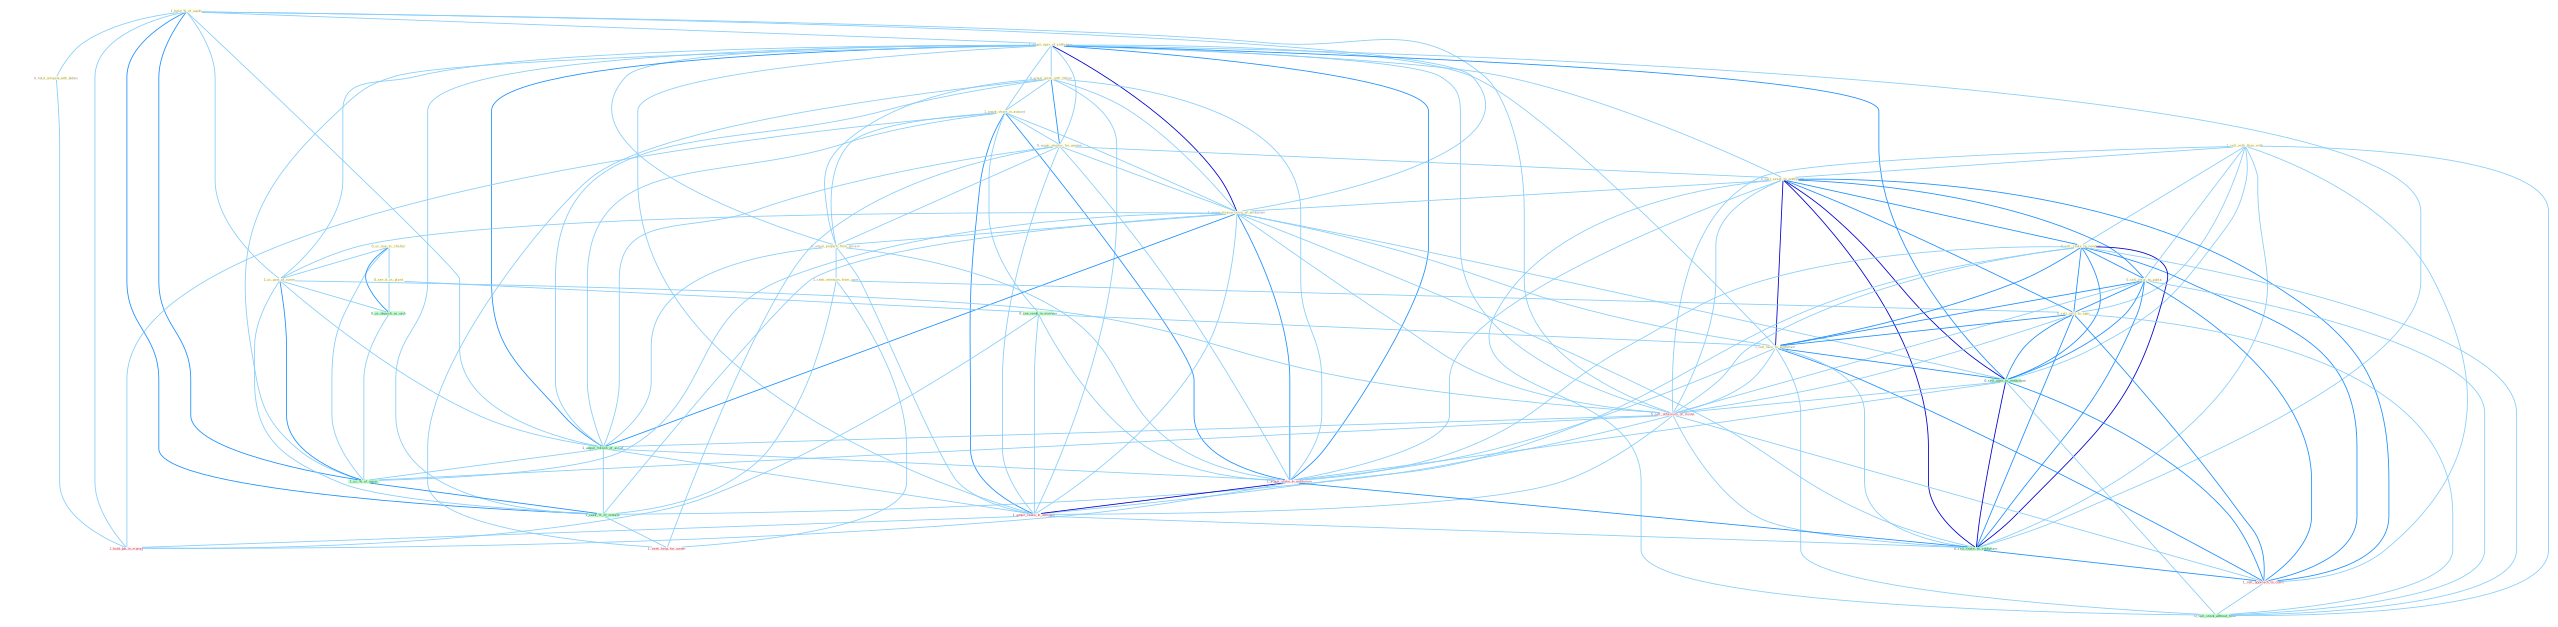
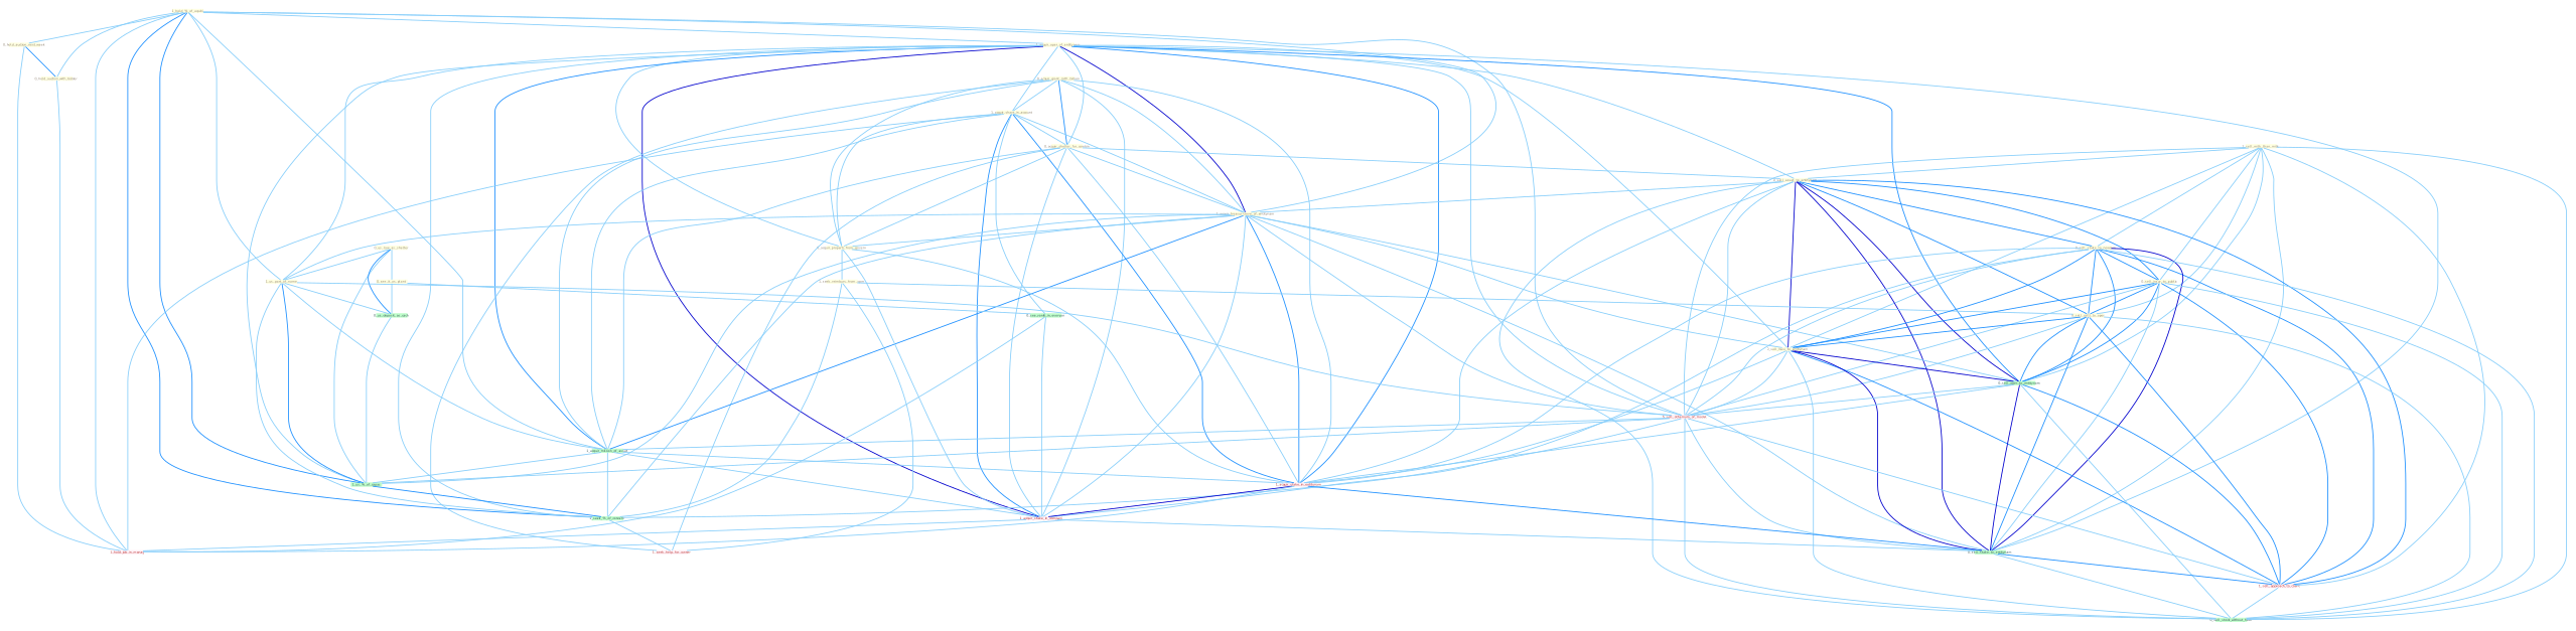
  graph {
    fontname=Nunito
    node [color="#ffffe0" fixedsize=true fontcolor="#8b7d6b" fontname=Nunito fontsize=4 shape=polygon style=filled]
    edge [color="#87cefa" fontname=Nunito w=1]
    "1_hold_%_of_equiti " [height=.06 width=.5]
    "1_acquir_oper_of_entitynam " [height=.06 width=.5]
    n3 [height=.06 label="0_acquir_giant_cattl_billion" width=.5]
    "1_acquir_share_in_account " [height=.06 width=.5]
    n5 [height=.06 label="0_acquir_shelter_for_combin" width=.5]
    "1_sell_milk_than_milk " [height=.06 width=.5]
    "0_us_law_as_shelter " [height=.06 width=.5]
    "0_sell_asset_to_entitynam " [height=.06 width=.5]
+   "0_hold_auction_next_week " [height=.06 width=.5]
    "1_acquir_treasur-trove_of_entitynam " [height=.06 width=.5]
    "0_see_it_as_plant " [height=.06 width=.5]
    "0_acquir_properti_from_govern " [height=.06 width=.5]
    "1_seek_reimburs_from_oper " [height=.06 width=.5]
    "0_sell_stake_to_newcom " [height=.06 width=.5]
    "1_us_part_of_name " [height=.06 width=.5]
    "0_sell_insur_to_public " [height=.06 width=.5]
-   "0_hold_auction_with_bidder " [height=.06 width=.5 label="0_hold_compani_with_bidder"]
+   "0_hold_auction_with_bidder " [height=.06 width=.5]
    "0_sell_cattl_to_oper " [height=.06 width=.5]
    "0_sell_busi_to_entitynam " [height=.06 width=.5]
    n20 [color="#fff0f5" fontcolor="#b22222" height=.06 label="5_sell_othernum_of_model" width=.5]
    "1_acquir_stake_in_entitynam " [color="#fff0f5" fontcolor="#b22222" height=.06 width=.5]
    "1_acquir_stake_in_compani " [color="#fff0f5" fontcolor="#b22222" height=.06 width=.5]
    "1_sell_approach_to_client " [color="#fff0f5" fontcolor="#b22222" height=.06 width=.5]
    "1_hold_job_in_manag " [color="#fff0f5" fontcolor="#b22222" height=.06 width=.5]
    "1_seek_help_for_owner " [color="#fff0f5" fontcolor="#b22222" height=.06 width=.5]
    "1_acquir_million_of_asset " [color="#BDFCC9" fontcolor="#2f4f4f" height=.06 width=.5]
    "1_us_%_of_capac " [color="#BDFCC9" fontcolor="#2f4f4f" height=.06 width=.5]
    "1_seek_%_of_concern " [color="#BDFCC9" fontcolor="#2f4f4f" height=.06 width=.5]
    "0_sell_oper_to_entitynam " [color="#BDFCC9" fontcolor="#2f4f4f" height=.06 width=.5]
    "0_sell_stake_to_entitynam " [color="#BDFCC9" fontcolor="#2f4f4f" height=.06 width=.5]
    "0_see_vaniti_in_everyon " [color="#BDFCC9" fontcolor="#2f4f4f" height=.06 width=.5]
    "0_sell_stock_without_hitch " [color="#BDFCC9" fontcolor="#2f4f4f" height=.06 width=.5]
    "0_us_deposit_as_cach " [color="#BDFCC9" fontcolor="#2f4f4f" height=.06 width=.5]
    subgraph sub_1 {
      "1_hold_%_of_equiti "
      "1_acquir_oper_of_entitynam "
      n3
      "1_acquir_share_in_account "
      n5
      "1_sell_milk_than_milk "
      "0_us_law_as_shelter "
      "0_sell_asset_to_entitynam "
+     "0_hold_auction_next_week "
      "1_acquir_treasur-trove_of_entitynam "
      "0_see_it_as_plant "
      "0_acquir_properti_from_govern "
      "1_seek_reimburs_from_oper "
      "0_sell_stake_to_newcom "
      "1_us_part_of_name "
      "0_sell_insur_to_public "
      "0_hold_auction_with_bidder "
      "0_sell_cattl_to_oper "
      "0_sell_busi_to_entitynam "
    }
    subgraph sub_2 {
      n20
      "1_acquir_stake_in_entitynam "
      "1_acquir_stake_in_compani "
      "1_sell_approach_to_client "
      "1_hold_job_in_manag "
      "1_seek_help_for_owner "
    }
    "1_hold_%_of_equiti " -- "1_acquir_oper_of_entitynam "
+   "1_hold_%_of_equiti " -- "0_hold_auction_next_week "
    "1_hold_%_of_equiti " -- "1_acquir_treasur-trove_of_entitynam "
    "1_hold_%_of_equiti " -- "1_us_part_of_name "
    "1_hold_%_of_equiti " -- "0_hold_auction_with_bidder "
    "1_hold_%_of_equiti " -- n20
    "1_hold_%_of_equiti " -- "1_hold_job_in_manag "
    "1_hold_%_of_equiti " -- "1_acquir_million_of_asset "
    "1_hold_%_of_equiti " -- "1_us_%_of_capac " [color="#1e90ff" w=2]
    "1_hold_%_of_equiti " -- "1_seek_%_of_concern " [color="#1e90ff" w=2]
-   "1_acquir_oper_of_entitynam " -- n3
    "1_acquir_oper_of_entitynam " -- "1_acquir_share_in_account "
    "1_acquir_oper_of_entitynam " -- n5
    "1_acquir_oper_of_entitynam " -- "0_sell_asset_to_entitynam "
    "1_acquir_oper_of_entitynam " -- "1_acquir_treasur-trove_of_entitynam " [color="#0000cd" w=3]
    "1_acquir_oper_of_entitynam " -- "0_acquir_properti_from_govern "
    "1_acquir_oper_of_entitynam " -- "1_us_part_of_name "
    "1_acquir_oper_of_entitynam " -- "0_sell_busi_to_entitynam "
    "1_acquir_oper_of_entitynam " -- n20
    "1_acquir_oper_of_entitynam " -- "1_acquir_stake_in_entitynam " [color="#1e90ff" w=2]
-   "1_acquir_oper_of_entitynam " -- "1_acquir_stake_in_compani "
+   "1_acquir_oper_of_entitynam " -- "1_acquir_stake_in_compani " [color="#0000cd"]
    "1_acquir_oper_of_entitynam " -- "1_acquir_million_of_asset " [color="#1e90ff" w=2]
    "1_acquir_oper_of_entitynam " -- "1_us_%_of_capac "
    "1_acquir_oper_of_entitynam " -- "1_seek_%_of_concern "
    "1_acquir_oper_of_entitynam " -- "0_sell_oper_to_entitynam " [color="#1e90ff" w=2]
    "1_acquir_oper_of_entitynam " -- "0_sell_stake_to_entitynam "
    n3 -- "1_acquir_share_in_account "
    n3 -- n5 [color="#1e90ff" w=2]
    n3 -- "1_acquir_treasur-trove_of_entitynam "
    n3 -- "0_acquir_properti_from_govern "
    n3 -- "1_acquir_stake_in_entitynam "
    n3 -- "1_acquir_stake_in_compani "
    n3 -- "1_seek_help_for_owner "
    n3 -- "1_acquir_million_of_asset "
    "1_acquir_share_in_account " -- n5
    "1_acquir_share_in_account " -- "1_acquir_treasur-trove_of_entitynam "
    "1_acquir_share_in_account " -- "0_acquir_properti_from_govern "
    "1_acquir_share_in_account " -- "1_acquir_stake_in_entitynam " [color="#1e90ff" w=2]
    "1_acquir_share_in_account " -- "1_acquir_stake_in_compani " [color="#1e90ff" w=2]
    "1_acquir_share_in_account " -- "1_hold_job_in_manag "
    "1_acquir_share_in_account " -- "1_acquir_million_of_asset "
    "1_acquir_share_in_account " -- "0_see_vaniti_in_everyon "
    n5 -- "0_sell_asset_to_entitynam "
    n5 -- "1_acquir_treasur-trove_of_entitynam "
    n5 -- "0_acquir_properti_from_govern "
    n5 -- "1_acquir_stake_in_entitynam "
    n5 -- "1_acquir_stake_in_compani "
    n5 -- "1_seek_help_for_owner "
    n5 -- "1_acquir_million_of_asset "
    "1_sell_milk_than_milk " -- "0_sell_asset_to_entitynam "
    "1_sell_milk_than_milk " -- "0_sell_stake_to_newcom "
    "1_sell_milk_than_milk " -- "0_sell_insur_to_public "
    "1_sell_milk_than_milk " -- "0_sell_cattl_to_oper "
-   "0_see_vaniti_in_everyon " -- "0_sell_busi_to_entitynam "
+   "1_sell_milk_than_milk " -- "0_sell_busi_to_entitynam "
    "1_sell_milk_than_milk " -- n20
    "1_sell_milk_than_milk " -- "1_sell_approach_to_client "
    "1_sell_milk_than_milk " -- "0_sell_oper_to_entitynam "
    "1_sell_milk_than_milk " -- "0_sell_stake_to_entitynam "
    "1_sell_milk_than_milk " -- "0_sell_stock_without_hitch "
    "0_us_law_as_shelter " -- "0_see_it_as_plant "
    "0_us_law_as_shelter " -- "1_us_part_of_name "
    "0_us_law_as_shelter " -- "1_us_%_of_capac "
    "0_us_law_as_shelter " -- "0_us_deposit_as_cach " [color="#1e90ff" w=2]
    "0_sell_asset_to_entitynam " -- "1_acquir_treasur-trove_of_entitynam "
    "0_sell_asset_to_entitynam " -- "0_sell_stake_to_newcom " [color="#1e90ff" w=2]
    "0_sell_asset_to_entitynam " -- "0_sell_insur_to_public " [color="#1e90ff" w=2]
    "0_sell_asset_to_entitynam " -- "0_sell_cattl_to_oper " [color="#1e90ff" w=2]
    "0_sell_asset_to_entitynam " -- "0_sell_busi_to_entitynam " [color="#0000cd" w=3]
    "0_sell_asset_to_entitynam " -- n20
    "0_sell_asset_to_entitynam " -- "1_acquir_stake_in_entitynam "
    "0_sell_asset_to_entitynam " -- "1_sell_approach_to_client " [color="#1e90ff" w=2]
    "0_sell_asset_to_entitynam " -- "0_sell_oper_to_entitynam " [color="#0000cd" w=3]
    "0_sell_asset_to_entitynam " -- "0_sell_stake_to_entitynam " [color="#0000cd" w=3]
    "0_sell_asset_to_entitynam " -- "0_sell_stock_without_hitch "
+   "0_hold_auction_next_week " -- "0_hold_auction_with_bidder " [color="#1e90ff" w=2]
+   "0_hold_auction_next_week " -- "1_hold_job_in_manag "
    "1_acquir_treasur-trove_of_entitynam " -- "0_acquir_properti_from_govern "
    "1_acquir_treasur-trove_of_entitynam " -- "1_us_part_of_name "
    "1_acquir_treasur-trove_of_entitynam " -- "0_sell_busi_to_entitynam "
    "1_acquir_treasur-trove_of_entitynam " -- n20
    "1_acquir_treasur-trove_of_entitynam " -- "1_acquir_stake_in_entitynam " [color="#1e90ff" w=2]
    "1_acquir_treasur-trove_of_entitynam " -- "1_acquir_stake_in_compani "
    "1_acquir_treasur-trove_of_entitynam " -- "1_acquir_million_of_asset " [color="#1e90ff" w=2]
    "1_acquir_treasur-trove_of_entitynam " -- "1_us_%_of_capac "
    "1_acquir_treasur-trove_of_entitynam " -- "1_seek_%_of_concern "
    "1_acquir_treasur-trove_of_entitynam " -- "0_sell_oper_to_entitynam "
    "1_acquir_treasur-trove_of_entitynam " -- "0_sell_stake_to_entitynam "
    "0_see_it_as_plant " -- "0_see_vaniti_in_everyon "
    "0_see_it_as_plant " -- "0_us_deposit_as_cach "
    "0_acquir_properti_from_govern " -- "1_seek_reimburs_from_oper "
    "0_acquir_properti_from_govern " -- "1_acquir_stake_in_entitynam "
    "0_acquir_properti_from_govern " -- "1_acquir_stake_in_compani "
-   "0_acquir_properti_from_govern " -- "1_acquir_million_of_asset "
    "1_seek_reimburs_from_oper " -- "0_sell_cattl_to_oper "
    "1_seek_reimburs_from_oper " -- "1_seek_help_for_owner "
    "1_seek_reimburs_from_oper " -- "1_seek_%_of_concern "
    "0_sell_stake_to_newcom " -- "0_sell_insur_to_public " [color="#1e90ff" w=2]
    "0_sell_stake_to_newcom " -- "0_sell_cattl_to_oper " [color="#1e90ff" w=2]
    "0_sell_stake_to_newcom " -- "0_sell_busi_to_entitynam " [color="#1e90ff" w=2]
    "0_sell_stake_to_newcom " -- n20
    "0_sell_stake_to_newcom " -- "1_acquir_stake_in_entitynam "
    "0_sell_stake_to_newcom " -- "1_acquir_stake_in_compani "
    "0_sell_stake_to_newcom " -- "1_sell_approach_to_client " [color="#1e90ff" w=2]
    "0_sell_stake_to_newcom " -- "0_sell_oper_to_entitynam " [color="#1e90ff" w=2]
    "0_sell_stake_to_newcom " -- "0_sell_stake_to_entitynam " [color="#0000cd" w=3]
    "0_sell_stake_to_newcom " -- "0_sell_stock_without_hitch "
    "1_us_part_of_name " -- n20
    "1_us_part_of_name " -- "1_acquir_million_of_asset "
    "1_us_part_of_name " -- "1_us_%_of_capac " [color="#1e90ff" w=2]
    "1_us_part_of_name " -- "1_seek_%_of_concern "
    "1_us_part_of_name " -- "0_us_deposit_as_cach "
    "0_sell_insur_to_public " -- "0_sell_cattl_to_oper " [color="#1e90ff" w=2]
    "0_sell_insur_to_public " -- "0_sell_busi_to_entitynam " [color="#1e90ff" w=2]
    "0_sell_insur_to_public " -- n20
    "0_sell_insur_to_public " -- "1_sell_approach_to_client " [color="#1e90ff" w=2]
    "0_sell_insur_to_public " -- "0_sell_oper_to_entitynam " [color="#1e90ff" w=2]
-   "0_sell_insur_to_public " -- "0_sell_stake_to_entitynam " [color="#1e90ff" w=2]
+   "0_sell_insur_to_public " -- "0_sell_stake_to_entitynam " [w=2]
    "0_sell_insur_to_public " -- "0_sell_stock_without_hitch "
    "0_hold_auction_with_bidder " -- "1_hold_job_in_manag "
    "0_sell_cattl_to_oper " -- "0_sell_busi_to_entitynam " [color="#1e90ff" w=2]
    "0_sell_cattl_to_oper " -- n20
    "0_sell_cattl_to_oper " -- "1_sell_approach_to_client " [color="#1e90ff" w=2]
    "0_sell_cattl_to_oper " -- "0_sell_oper_to_entitynam " [color="#1e90ff" w=2]
    "0_sell_cattl_to_oper " -- "0_sell_stake_to_entitynam " [color="#1e90ff" w=2]
    "0_sell_cattl_to_oper " -- "0_sell_stock_without_hitch "
    "0_sell_busi_to_entitynam " -- n20
    "0_sell_busi_to_entitynam " -- "1_acquir_stake_in_entitynam "
    "0_sell_busi_to_entitynam " -- "1_sell_approach_to_client " [color="#1e90ff" w=2]
-   "0_sell_busi_to_entitynam " -- "0_sell_oper_to_entitynam " [color="#1e90ff" w=3]
-   "0_sell_busi_to_entitynam " -- "0_sell_stake_to_entitynam " [w=3]
+   "0_sell_busi_to_entitynam " -- "0_sell_oper_to_entitynam " [color="#0000cd" w=3]
+   "0_sell_busi_to_entitynam " -- "0_sell_stake_to_entitynam " [color="#0000cd" w=3]
    "0_sell_busi_to_entitynam " -- "0_sell_stock_without_hitch "
    n20 -- "1_sell_approach_to_client "
    n20 -- "1_acquir_million_of_asset "
    n20 -- "1_us_%_of_capac "
    n20 -- "1_seek_%_of_concern "
    n20 -- "0_sell_stake_to_entitynam "
-   n20 -- "1_acquir_stake_in_compani "
+   n20 -- "0_sell_stock_without_hitch "
    "1_acquir_stake_in_entitynam " -- "1_acquir_stake_in_compani " [color="#0000cd" w=3]
    "1_acquir_stake_in_entitynam " -- "1_hold_job_in_manag "
    "1_acquir_stake_in_entitynam " -- "0_sell_stake_to_entitynam " [color="#1e90ff" w=2]
    "1_acquir_stake_in_compani " -- "1_hold_job_in_manag "
    "1_acquir_stake_in_compani " -- "0_sell_stake_to_entitynam "
    "1_sell_approach_to_client " -- "0_sell_stock_without_hitch "
    "1_acquir_million_of_asset " -- "1_acquir_stake_in_entitynam "
    "1_acquir_million_of_asset " -- "1_acquir_stake_in_compani "
    "1_acquir_million_of_asset " -- "1_us_%_of_capac "
    "1_acquir_million_of_asset " -- "1_seek_%_of_concern "
    "1_us_%_of_capac " -- "1_seek_%_of_concern " [color="#1e90ff" w=2]
    "1_seek_%_of_concern " -- "1_seek_help_for_owner "
    "0_sell_oper_to_entitynam " -- n20
    "0_sell_oper_to_entitynam " -- "1_acquir_stake_in_entitynam "
    "0_sell_oper_to_entitynam " -- "1_sell_approach_to_client " [color="#1e90ff" w=2]
    "0_sell_oper_to_entitynam " -- "0_sell_stake_to_entitynam " [color="#0000cd" w=3]
    "0_sell_oper_to_entitynam " -- "0_sell_stock_without_hitch "
    "0_sell_stake_to_entitynam " -- "1_sell_approach_to_client " [color="#1e90ff" w=2]
-   "0_see_vaniti_in_everyon " -- "1_acquir_stake_in_entitynam "
+   "0_sell_stake_to_entitynam " -- "0_sell_stock_without_hitch "
    "0_see_vaniti_in_everyon " -- "1_acquir_stake_in_compani "
    "0_see_vaniti_in_everyon " -- "1_hold_job_in_manag "
    "0_us_deposit_as_cach " -- "1_us_%_of_capac "
  }
